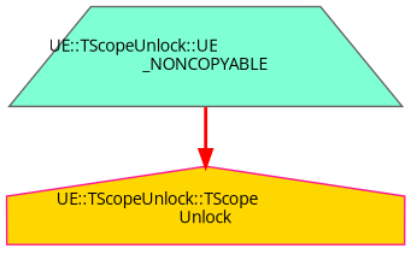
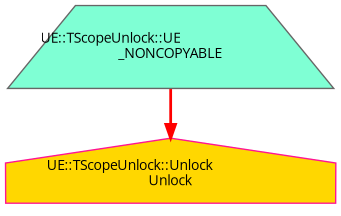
  digraph {
    rankdir=TB
    fontname="Open Sans"
    node [fontname="Open Sans" fontsize=10 style=filled]
    n1 [color=gray40 fillcolor=aquamarine fontcolor=black height=0.2 label="UE::TScopeUnlock::UE\l_NONCOPYABLE" shape=trapezium width=0.4]
-   n2 [color=deeppink fillcolor=gold height=0.2 label="UE::TScopeUnlock::TScope\lUnlock" shape=house width=0.4]
+   n2 [color=deeppink fillcolor=gold height=0.2 label="UE::TScopeUnlock::Unlock\lUnlock" shape=house width=0.4]
    n1 -> n2 [color=red fontname="Open Sans" fontsize=10 labelfontname=Helvetica labelfontsize=10 style=bold]
  }
